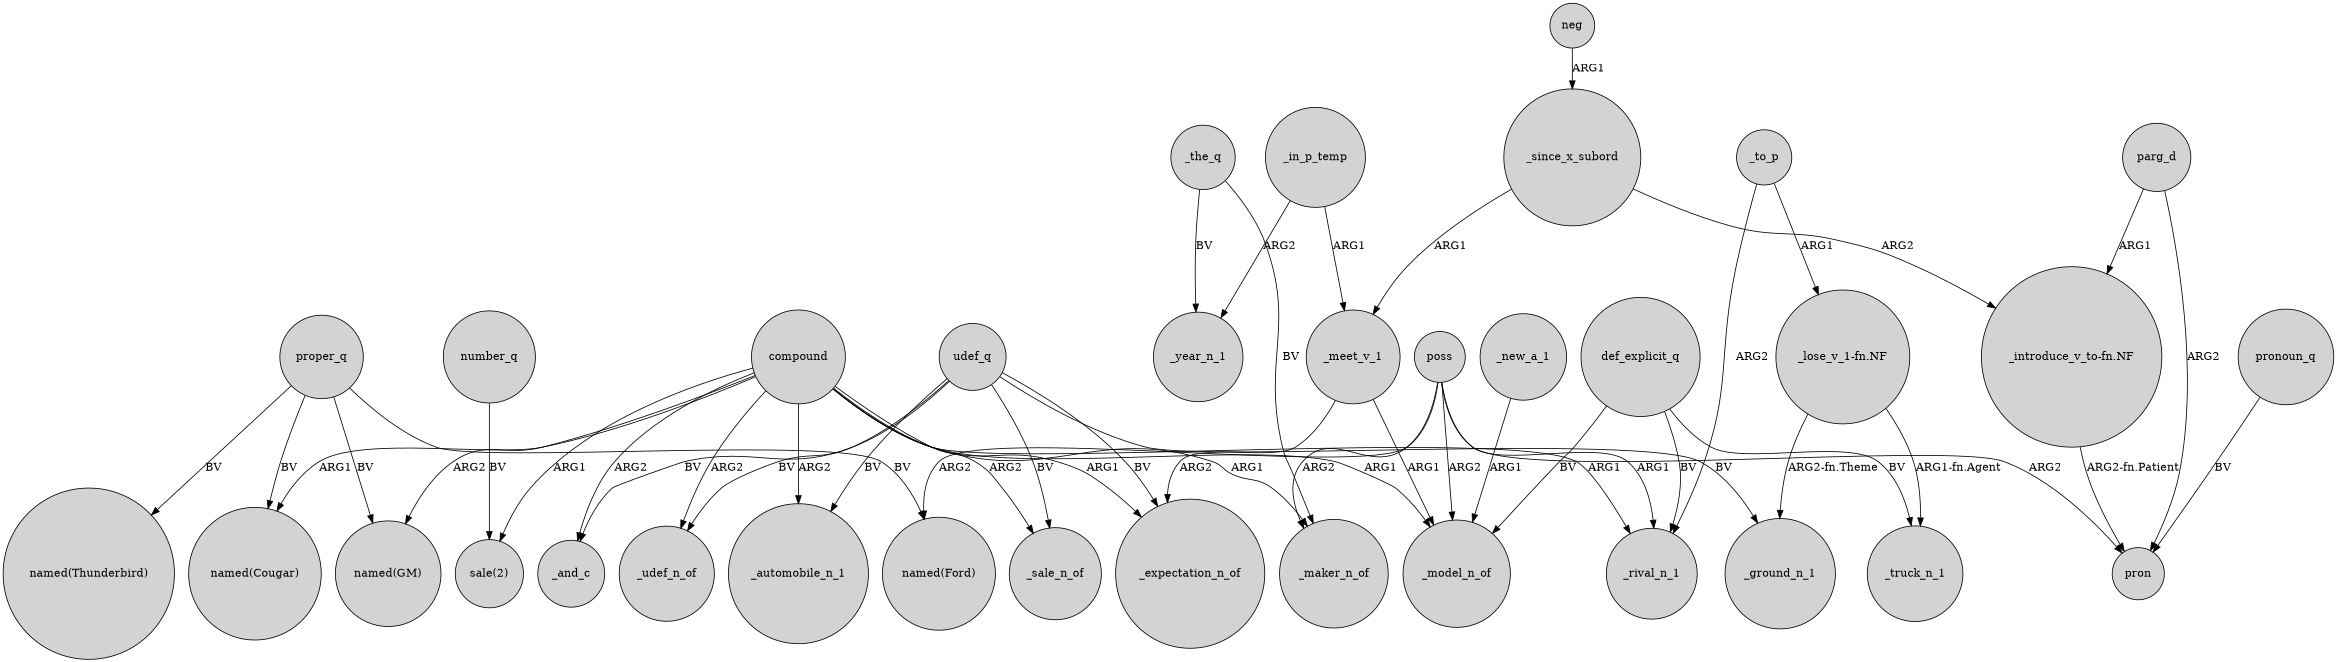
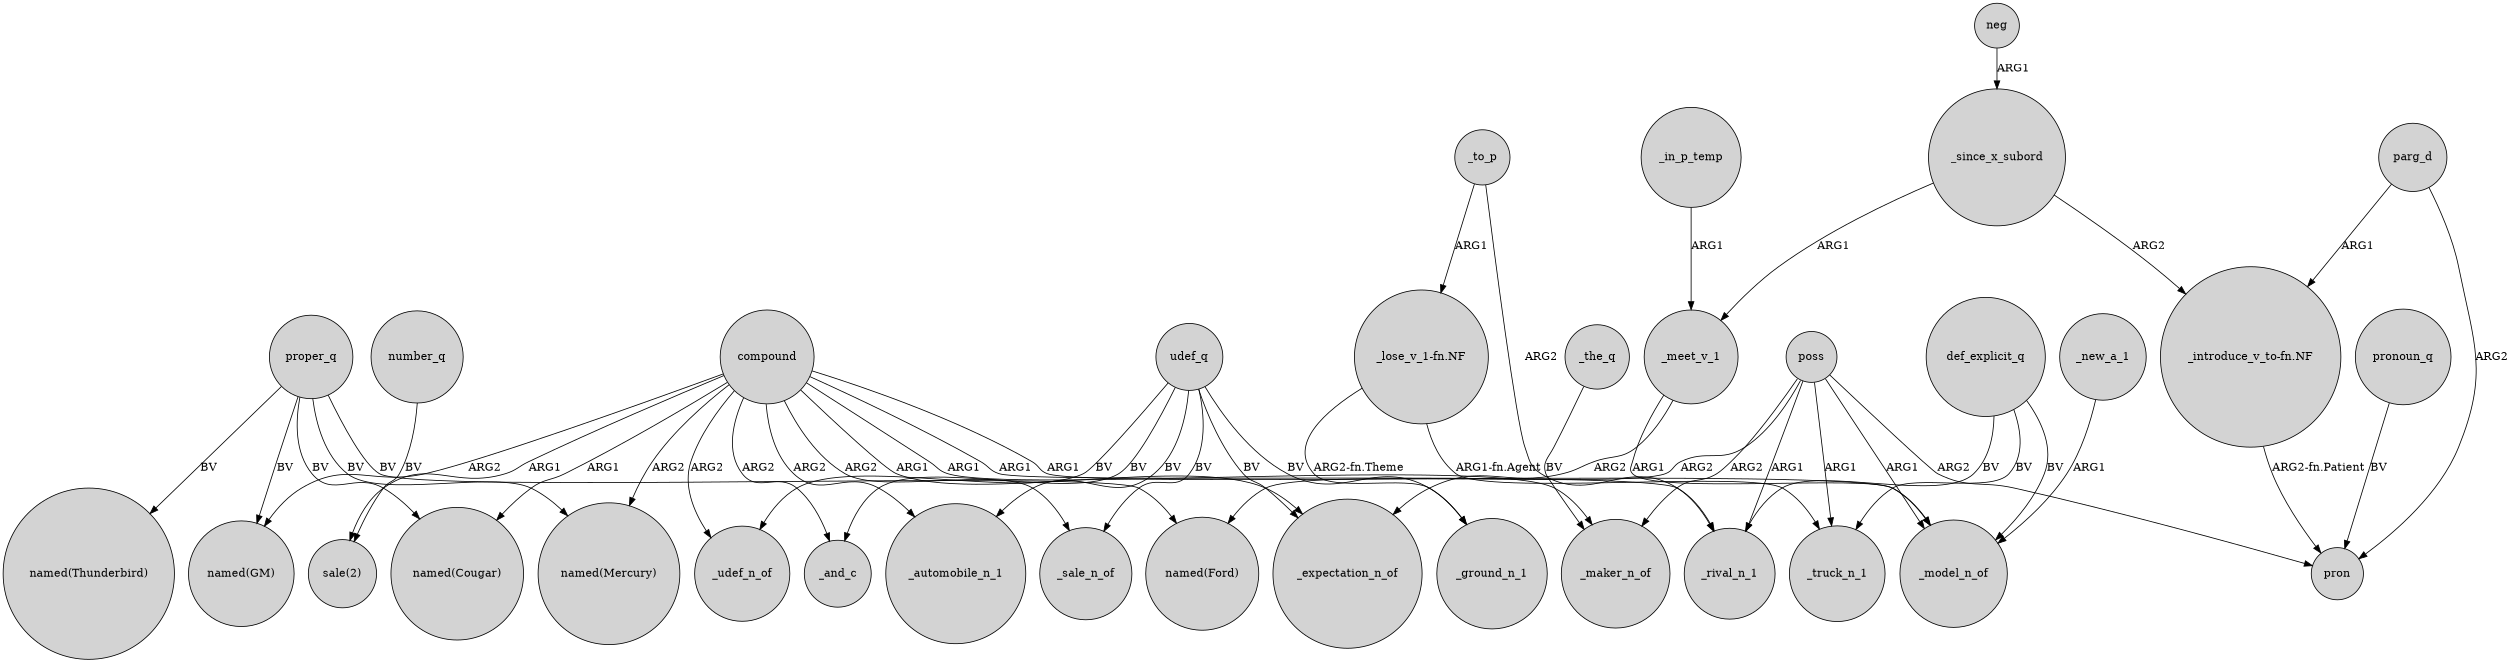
  digraph {
    node [shape=circle style=filled]
    compound
    "named(Cougar)"
+   "named(Mercury)"
    n4 [label=_udef_n_of]
    _expectation_n_of
    _rival_n_1
    _automobile_n_1
    _model_n_of
    _maker_n_of
    "named(GM)"
    _and_c
    _sale_n_of
    n13 [label="sale(2)"]
    proper_q
    "named(Thunderbird)"
    "named(Ford)"
    neg
    _since_x_subord
    "_introduce_v_to-fn.NF"
    _meet_v_1
    pron
    udef_q
    _ground_n_1
    poss
    _truck_n_1
    def_explicit_q
    "_lose_v_1-fn.NF"
    _to_p
    _the_q
-   _year_n_1
    parg_d
    _in_p_temp
    pronoun_q
    _new_a_1
    number_q
    compound -> "named(Cougar)" [label=ARG1]
+   compound -> "named(Mercury)" [label=ARG2]
    compound -> n4 [label=ARG2]
    compound -> _expectation_n_of [label=ARG1]
    compound -> _rival_n_1 [label=ARG1]
    compound -> _automobile_n_1 [label=ARG2]
    compound -> _model_n_of [label=ARG1]
    compound -> _maker_n_of [label=ARG1]
    compound -> "named(GM)" [label=ARG2]
    compound -> _and_c [label=ARG2]
    compound -> _sale_n_of [label=ARG2]
    compound -> n13 [label=ARG1]
    proper_q -> "named(Cougar)" [label=BV]
+   proper_q -> "named(Mercury)" [label=BV]
    proper_q -> "named(GM)" [label=BV]
    proper_q -> "named(Thunderbird)" [label=BV]
    proper_q -> "named(Ford)" [label=BV]
    neg -> _since_x_subord [label=ARG1]
    _since_x_subord -> "_introduce_v_to-fn.NF" [label=ARG2]
    _since_x_subord -> _meet_v_1 [label=ARG1]
    "_introduce_v_to-fn.NF" -> pron [label="ARG2-fn.Patient"]
    _meet_v_1 -> _expectation_n_of [label=ARG2]
    _meet_v_1 -> _model_n_of [label=ARG1]
    udef_q -> n4 [label=BV]
    udef_q -> _expectation_n_of [label=BV]
    udef_q -> _automobile_n_1 [label=BV]
    udef_q -> _and_c [label=BV]
    udef_q -> _sale_n_of [label=BV]
    udef_q -> _ground_n_1 [label=BV]
    poss -> _rival_n_1 [label=ARG1]
-   poss -> _model_n_of [label=ARG2]
+   poss -> _model_n_of [label=ARG1]
    poss -> _maker_n_of [label=ARG2]
    poss -> "named(Ford)" [label=ARG2]
    poss -> pron [label=ARG2]
+   poss -> _truck_n_1 [label=ARG1]
    def_explicit_q -> _rival_n_1 [label=BV]
    def_explicit_q -> _model_n_of [label=BV]
    def_explicit_q -> _truck_n_1 [label=BV]
    "_lose_v_1-fn.NF" -> _ground_n_1 [label="ARG2-fn.Theme"]
    "_lose_v_1-fn.NF" -> _truck_n_1 [label="ARG1-fn.Agent"]
    _to_p -> _rival_n_1 [label=ARG2]
    _to_p -> "_lose_v_1-fn.NF" [label=ARG1]
    _the_q -> _maker_n_of [label=BV]
-   _the_q -> _year_n_1 [label=BV]
    parg_d -> "_introduce_v_to-fn.NF" [label=ARG1]
    parg_d -> pron [label=ARG2]
    _in_p_temp -> _meet_v_1 [label=ARG1]
-   _in_p_temp -> _year_n_1 [label=ARG2]
    pronoun_q -> pron [label=BV]
    _new_a_1 -> _model_n_of [label=ARG1]
    number_q -> n13 [label=BV]
  }
